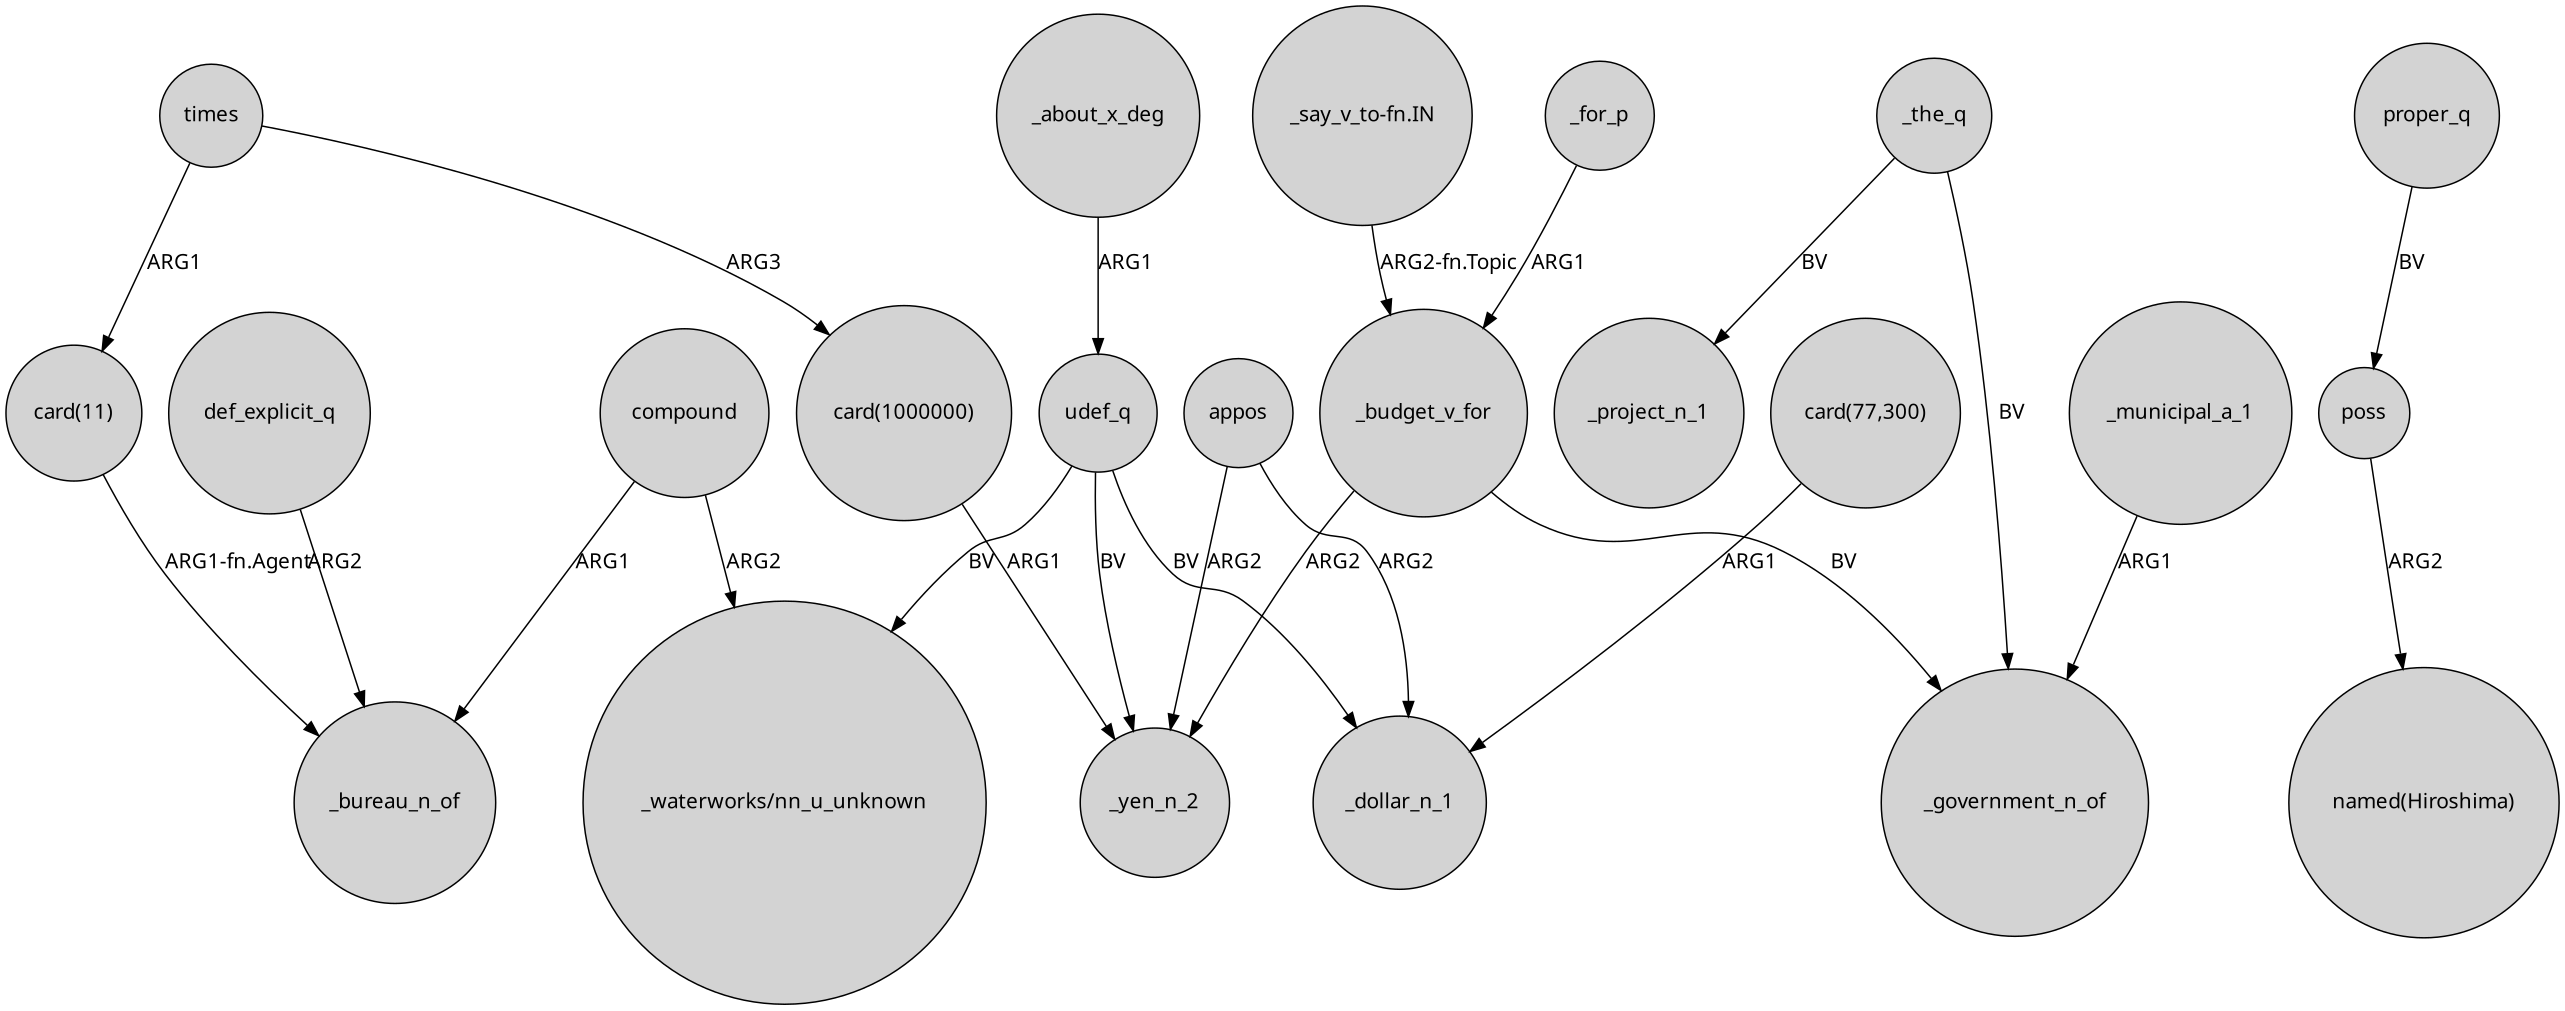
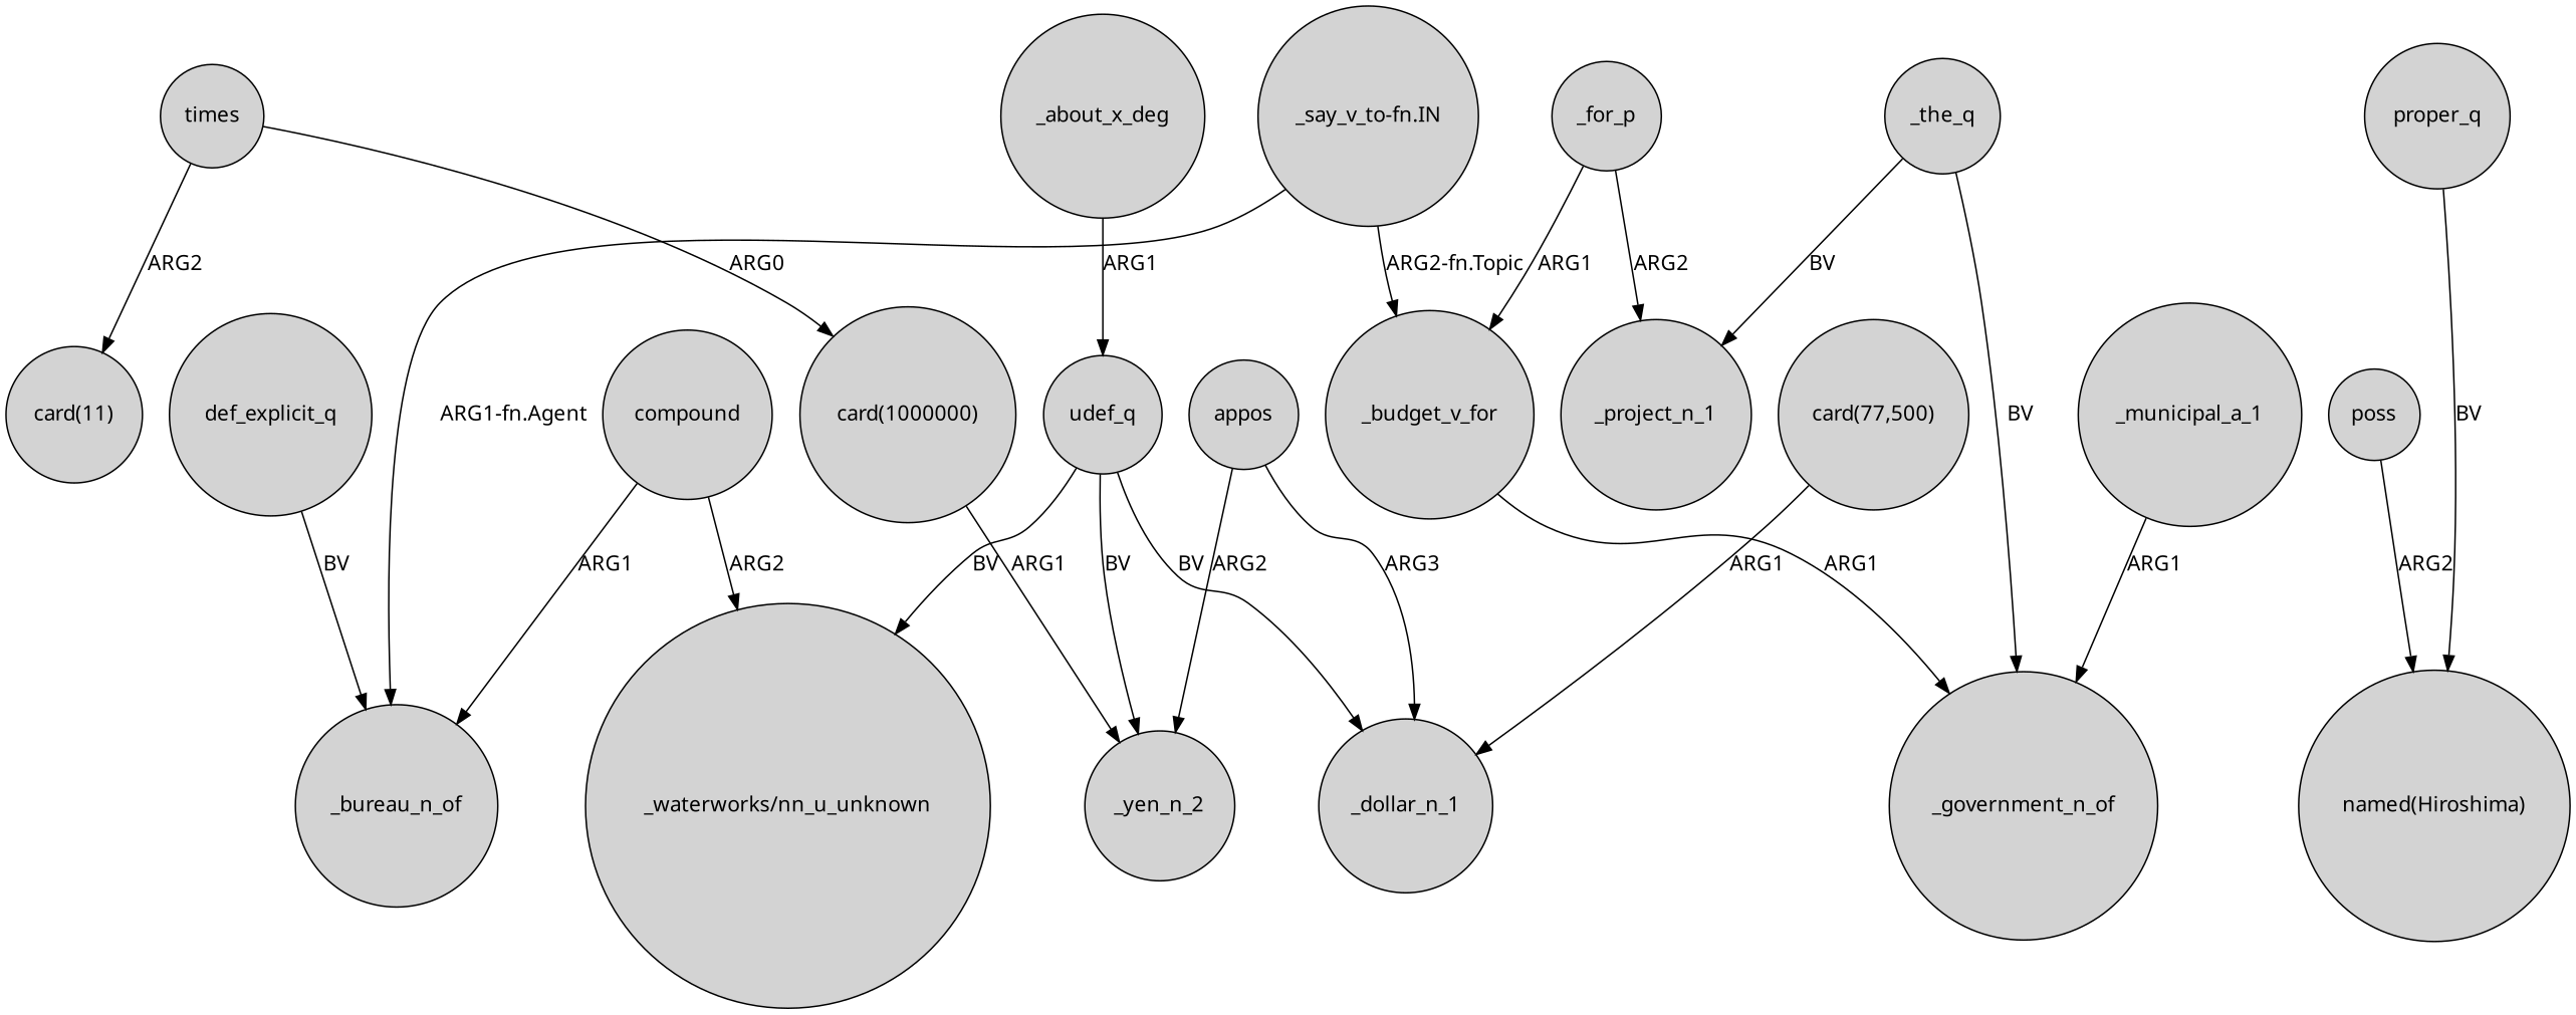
  digraph {
    fontname="Noto Sans"
    node [fontname="Noto Sans" shape=circle style=filled]
    edge [fontname="Noto Sans"]
    appos
    _dollar_n_1
    _yen_n_2
    "card(1000000)"
    udef_q
    "_waterworks/nn_u_unknown"
    _budget_v_for
    _government_n_of
    _the_q
    _project_n_1
    def_explicit_q
    _bureau_n_of
    poss
    "named(Hiroshima)"
    _about_x_deg
    _for_p
    _municipal_a_1
    proper_q
    times
    "card(11)"
    compound
    "_say_v_to-fn.IN"
-   "card(77,500)" [label="card(77,300)"]
-   appos -> _dollar_n_1 [label=ARG2]
+   "card(77,500)"
+   appos -> _dollar_n_1 [label=ARG3]
    appos -> _yen_n_2 [label=ARG2]
    "card(1000000)" -> _yen_n_2 [label=ARG1]
    udef_q -> _dollar_n_1 [label=BV]
    udef_q -> _yen_n_2 [label=BV]
    udef_q -> "_waterworks/nn_u_unknown" [label=BV]
-   _budget_v_for -> _yen_n_2 [label=ARG2]
-   _budget_v_for -> _government_n_of [label=BV]
+   _budget_v_for -> _government_n_of [label=ARG1]
    _the_q -> _government_n_of [label=BV]
    _the_q -> _project_n_1 [label=BV]
-   def_explicit_q -> _bureau_n_of [label=ARG2]
+   def_explicit_q -> _bureau_n_of [label=BV]
    poss -> "named(Hiroshima)" [label=ARG2]
    _about_x_deg -> udef_q [label=ARG1]
    _for_p -> _budget_v_for [label=ARG1]
+   _for_p -> _project_n_1 [label=ARG2]
    _municipal_a_1 -> _government_n_of [label=ARG1]
-   proper_q -> poss [label=BV]
-   times -> "card(1000000)" [label=ARG3]
-   times -> "card(11)" [label=ARG1]
+   proper_q -> "named(Hiroshima)" [label=BV]
+   times -> "card(1000000)" [label=ARG0]
+   times -> "card(11)" [label=ARG2]
    compound -> "_waterworks/nn_u_unknown" [label=ARG2]
    compound -> _bureau_n_of [label=ARG1]
    "_say_v_to-fn.IN" -> _budget_v_for [label="ARG2-fn.Topic"]
-   "card(11)" -> _bureau_n_of [label="ARG1-fn.Agent"]
+   "_say_v_to-fn.IN" -> _bureau_n_of [label="ARG1-fn.Agent"]
    "card(77,500)" -> _dollar_n_1 [label=ARG1]
  }
